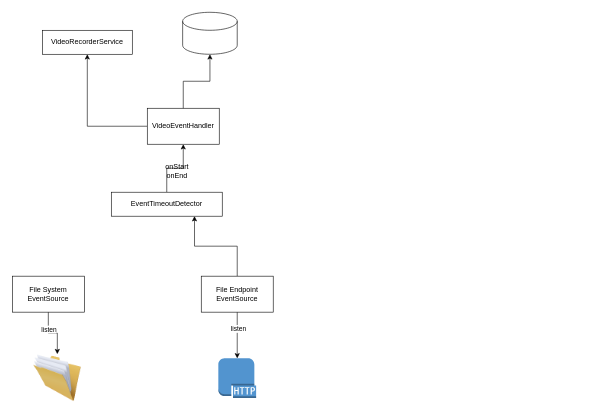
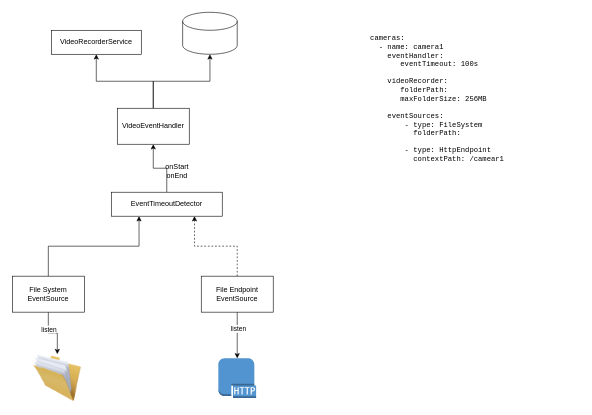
  <mxCell id="0" />
  <mxCell id="1" parent="0" />
  <mxCell id="2" style="edgeStyle=orthogonalEdgeStyle;rounded=0;orthogonalLoop=1;jettySize=auto;html=1;entryX=0.5;entryY=0;entryDx=0;entryDy=0;" parent="1" source="5" target="6" edge="1"><mxGeometry relative="1" as="geometry" /></mxCell>
  <mxCell id="3" value="listen" style="edgeLabel;html=1;align=center;verticalAlign=middle;resizable=0;points=[];" parent="2" vertex="1" connectable="0"><mxGeometry x="-0.333" relative="1" as="geometry"><mxPoint as="offset" /></mxGeometry></mxCell>
+ <mxCell id="4" style="edgeStyle=orthogonalEdgeStyle;rounded=0;orthogonalLoop=1;jettySize=auto;html=1;entryX=0.25;entryY=1;entryDx=0;entryDy=0;exitX=0.5;exitY=0;exitDx=0;exitDy=0;" parent="1" source="5" target="13" edge="1"><mxGeometry relative="1" as="geometry" /></mxCell>
  <mxCell id="5" value="File System&lt;div&gt;EventSource&lt;/div&gt;" style="rounded=0;whiteSpace=wrap;html=1;" parent="1" vertex="1"><mxGeometry x="20" y="460" width="120" height="60" as="geometry" /></mxCell>
  <mxCell id="6" value="" style="image;html=1;image=img/lib/clip_art/general/Full_Folder_128x128.png" parent="1" vertex="1"><mxGeometry x="55" y="590" width="80" height="80" as="geometry" /></mxCell>
  <mxCell id="7" style="edgeStyle=orthogonalEdgeStyle;rounded=0;orthogonalLoop=1;jettySize=auto;html=1;" parent="1" source="10" target="11" edge="1"><mxGeometry relative="1" as="geometry" /></mxCell>
  <mxCell id="8" value="listen" style="edgeLabel;html=1;align=center;verticalAlign=middle;resizable=0;points=[];" parent="7" vertex="1" connectable="0"><mxGeometry x="-0.299" y="1" relative="1" as="geometry"><mxPoint as="offset" /></mxGeometry></mxCell>
- <mxCell id="9" style="edgeStyle=orthogonalEdgeStyle;rounded=0;orthogonalLoop=1;jettySize=auto;html=1;entryX=0.75;entryY=1;entryDx=0;entryDy=0;exitX=0.5;exitY=0;exitDx=0;exitDy=0;" parent="1" source="10" target="13" edge="1"><mxGeometry relative="1" as="geometry" /></mxCell>
+ <mxCell id="9" style="edgeStyle=orthogonalEdgeStyle;rounded=0;orthogonalLoop=1;jettySize=auto;html=1;entryX=0.75;entryY=1;entryDx=0;entryDy=0;exitX=0.5;exitY=0;exitDx=0;exitDy=0;dashed=1;" parent="1" source="10" target="13" edge="1"><mxGeometry relative="1" as="geometry" /></mxCell>
  <mxCell id="10" value="&lt;div&gt;File Endpoint&lt;/div&gt;&lt;div&gt;EventSource&lt;/div&gt;" style="rounded=0;whiteSpace=wrap;html=1;" parent="1" vertex="1"><mxGeometry x="335" y="460" width="120" height="60" as="geometry" /></mxCell>
  <mxCell id="11" value="" style="outlineConnect=0;dashed=0;verticalLabelPosition=bottom;verticalAlign=top;align=center;html=1;shape=mxgraph.aws3.http_protocol;fillColor=#5294CF;gradientColor=none;" parent="1" vertex="1"><mxGeometry x="363.5" y="597" width="63" height="66" as="geometry" /></mxCell>
  <mxCell id="12" style="edgeStyle=orthogonalEdgeStyle;rounded=0;orthogonalLoop=1;jettySize=auto;html=1;entryX=0.5;entryY=1;entryDx=0;entryDy=0;" parent="1" source="13" target="15" edge="1"><mxGeometry relative="1" as="geometry" /></mxCell>
  <mxCell id="13" value="EventTimeoutDetector" style="rounded=0;whiteSpace=wrap;html=1;" parent="1" vertex="1"><mxGeometry x="185" y="320" width="185" height="40" as="geometry" /></mxCell>
  <mxCell id="14" style="edgeStyle=orthogonalEdgeStyle;rounded=0;orthogonalLoop=1;jettySize=auto;html=1;entryX=0.5;entryY=1;entryDx=0;entryDy=0;" parent="1" source="15" target="17" edge="1"><mxGeometry relative="1" as="geometry" /></mxCell>
- <mxCell id="15" value="VideoEventHandler" style="rounded=0;whiteSpace=wrap;html=1;" parent="1" vertex="1"><mxGeometry x="245" y="180" width="120" height="60" as="geometry" /></mxCell>
+ <mxCell id="15" value="VideoEventHandler" style="rounded=0;whiteSpace=wrap;html=1;" parent="1" vertex="1"><mxGeometry x="195" y="180" width="120" height="60" as="geometry" /></mxCell>
  <mxCell id="16" value="onStart&lt;div&gt;onEnd&lt;/div&gt;" style="text;html=1;align=center;verticalAlign=middle;whiteSpace=wrap;rounded=0;" parent="1" vertex="1"><mxGeometry x="265" y="270" width="60" height="30" as="geometry" /></mxCell>
- <mxCell id="17" value="VideoRecorderService" style="rounded=0;whiteSpace=wrap;html=1;" parent="1" vertex="1"><mxGeometry x="70" y="50" width="150" height="40" as="geometry" /></mxCell>
+ <mxCell id="17" value="VideoRecorderService" style="rounded=0;whiteSpace=wrap;html=1;" parent="1" vertex="1"><mxGeometry x="85" y="50" width="150" height="40" as="geometry" /></mxCell>
  <mxCell id="18" value="" style="shape=cylinder3;whiteSpace=wrap;html=1;boundedLbl=1;backgroundOutline=1;size=15;" parent="1" vertex="1"><mxGeometry x="304" y="20" width="91" height="70" as="geometry" /></mxCell>
  <mxCell id="19" style="edgeStyle=orthogonalEdgeStyle;rounded=0;orthogonalLoop=1;jettySize=auto;html=1;entryX=0.5;entryY=1;entryDx=0;entryDy=0;entryPerimeter=0;" parent="1" source="15" target="18" edge="1"><mxGeometry relative="1" as="geometry" /></mxCell>
+ <mxCell id="20" value="cameras:&lt;div&gt;&amp;nbsp; - name: camera1&lt;/div&gt;&lt;div&gt;&amp;nbsp; &amp;nbsp; eventHandler:&lt;/div&gt;&lt;div&gt;&amp;nbsp; &amp;nbsp; &amp;nbsp; &amp;nbsp;eventTimeout: 100s&lt;/div&gt;&lt;div&gt;&lt;br&gt;&lt;/div&gt;&lt;div&gt;&amp;nbsp; &amp;nbsp; videoRecorder:&lt;/div&gt;&lt;div&gt;&amp;nbsp; &amp;nbsp; &amp;nbsp; &amp;nbsp;folderPath:&lt;/div&gt;&lt;div&gt;&amp;nbsp; &amp;nbsp; &amp;nbsp; &amp;nbsp;maxFolderSize: 256MB&lt;/div&gt;&lt;div&gt;&lt;br&gt;&lt;/div&gt;&lt;div&gt;&amp;nbsp; &amp;nbsp; eventSources:&lt;/div&gt;&lt;div&gt;&lt;span style=&quot;white-space: pre;&quot;&gt;&#09;&lt;/span&gt;- type: FileSystem&lt;br&gt;&lt;/div&gt;&lt;div&gt;&amp;nbsp; &amp;nbsp; &amp;nbsp; &amp;nbsp; &amp;nbsp; folderPath:&amp;nbsp;&amp;nbsp;&lt;/div&gt;&lt;div&gt;&lt;br&gt;&lt;/div&gt;&lt;div&gt;&amp;nbsp; &amp;nbsp; &amp;nbsp; &amp;nbsp; - type: HttpEndpoint&lt;/div&gt;&lt;div&gt;&amp;nbsp; &amp;nbsp; &amp;nbsp; &amp;nbsp; &amp;nbsp; contextPath: /camear1&lt;/div&gt;&lt;div&gt;&amp;nbsp; &amp;nbsp; &amp;nbsp; &amp;nbsp; &amp;nbsp; &amp;nbsp;&lt;/div&gt;&lt;div&gt;&amp;nbsp; &amp;nbsp; &amp;nbsp; &amp;nbsp; &amp;nbsp; &amp;nbsp;&lt;/div&gt;&lt;div&gt;&amp;nbsp; &amp;nbsp;&lt;/div&gt;" style="text;html=1;align=left;verticalAlign=top;whiteSpace=wrap;rounded=0;fontFamily=Courier New;" parent="1" vertex="1"><mxGeometry x="615" y="50" width="350" height="300" as="geometry" /></mxCell>
